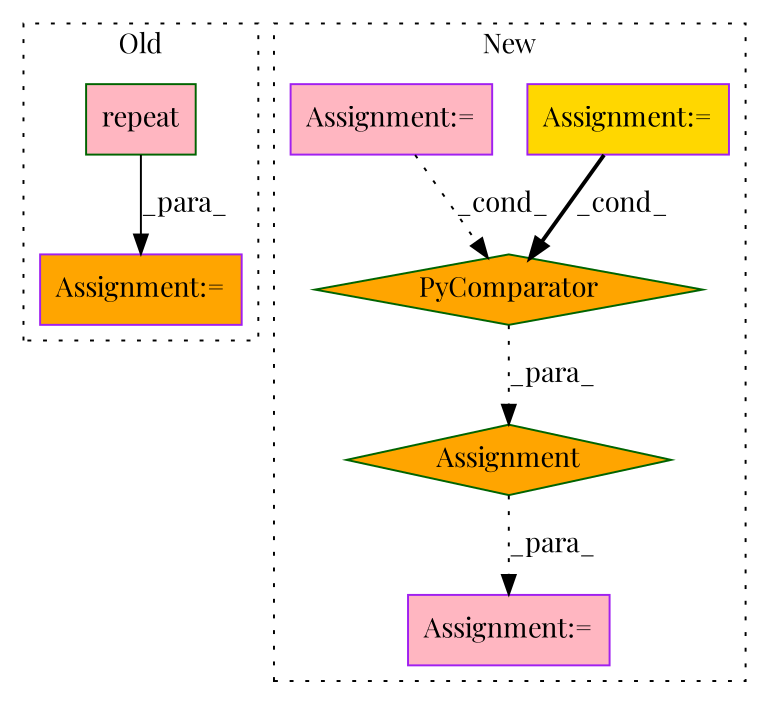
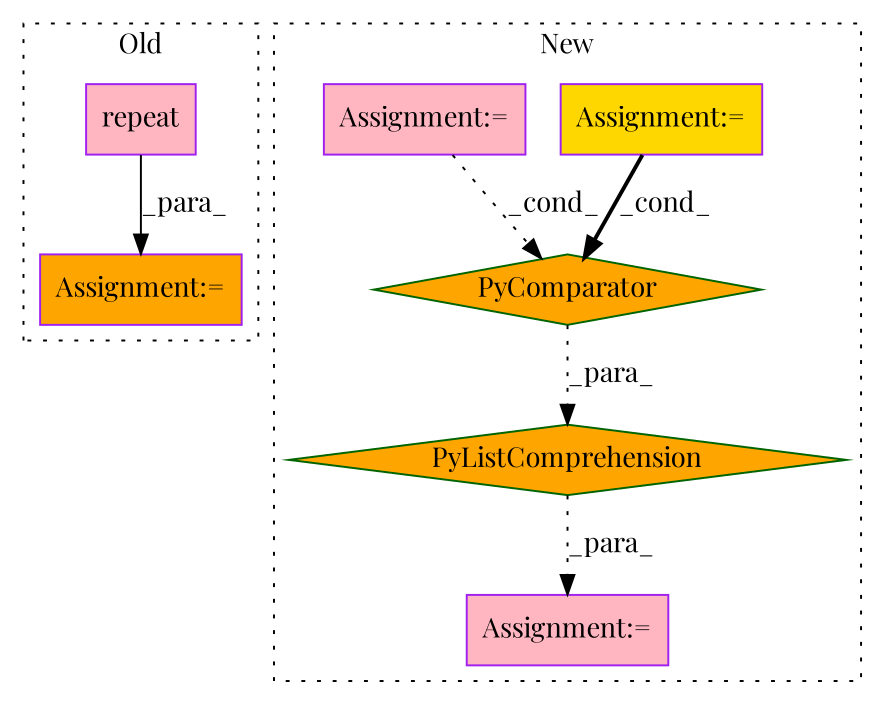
  digraph {
    fontname="Playfair Display"
    node [a=7 color=purple fillcolor=lightpink fontname="Playfair Display" l=1 s=762 shape=box style=filled]
    edge [fontname="Playfair Display" style=dotted]
-   n1 [a=32 color=darkgreen l="7,1" label=repeat s="779,793"]
+   n1 [a=32 l="7,1" label=repeat s="779,793"]
    n2 [fillcolor=orange label="Assignment:=" s=760]
    n3 [a=113 color=darkgreen fillcolor=orange l=24 label=PyComparator shape=diamond]
    n4 [label="Assignment:=" s=642]
-   n5 [a=109 color=darkgreen fillcolor=orange l=128 label=Assignment s=666 shape=diamond]
+   n5 [a=109 color=darkgreen fillcolor=orange l=128 label=PyListComprehension s=666 shape=diamond]
    n6 [fillcolor=gold l=24 label="Assignment:="]
    n7 [label="Assignment:=" s=610]
    subgraph cluster_1 {
      label=Old
      style=dotted
      n1
      n2
    }
    subgraph cluster_2 {
      label=New
      style=dotted
      n3
      n4
      n5
      n6
      n7
    }
    n1 -> n2 [label=_para_ style=solid]
    n3 -> n5 [label=_para_]
    n5 -> n4 [label=_para_]
    n6 -> n3 [label=_cond_ style=bold]
    n7 -> n3 [label=_cond_]
  }
